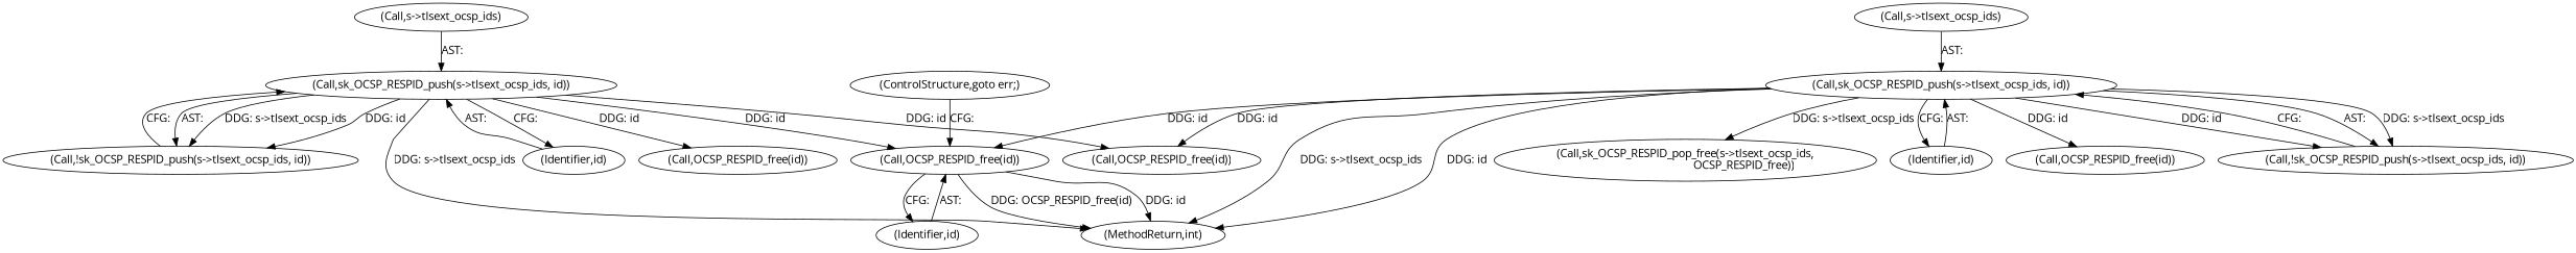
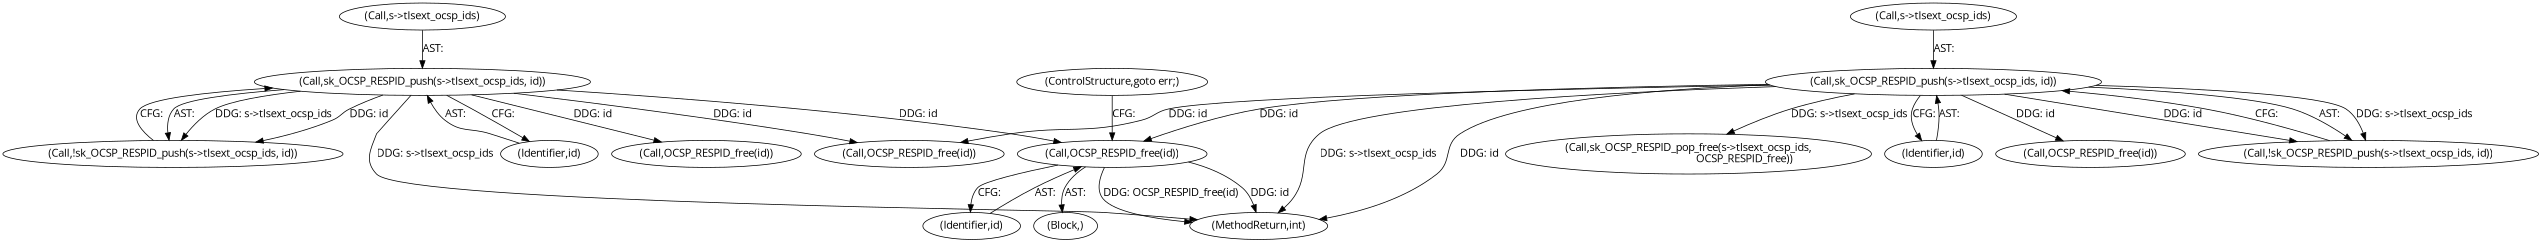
  digraph {
    fontname="Open Sans"
    node [fontname="Open Sans"]
    edge [fontname="Open Sans"]
    n1 [label="(Call,OCSP_RESPID_free(id))"]
    n2 [label="(Identifier,id)"]
+   n3 [label="(Block,)"]
    n4 [label="(MethodReturn,int)"]
    n5 [label="(Call,sk_OCSP_RESPID_push(s->tlsext_ocsp_ids, id))"]
    n6 [label="(Call,sk_OCSP_RESPID_pop_free(s->tlsext_ocsp_ids,\n                                        OCSP_RESPID_free))"]
    n7 [label="(Call,OCSP_RESPID_free(id))"]
    n8 [label="(Call,OCSP_RESPID_free(id))"]
    n9 [label="(Call,!sk_OCSP_RESPID_push(s->tlsext_ocsp_ids, id))"]
    n10 [label="(Identifier,id)"]
    n11 [label="(Call,sk_OCSP_RESPID_push(s->tlsext_ocsp_ids, id))"]
    n12 [label="(Identifier,id)"]
    n13 [label="(Call,OCSP_RESPID_free(id))"]
    n14 [label="(Call,!sk_OCSP_RESPID_push(s->tlsext_ocsp_ids, id))"]
    n15 [label="(Call,s->tlsext_ocsp_ids)"]
    n16 [label="(Call,s->tlsext_ocsp_ids)"]
    n17 [label="(ControlStructure,goto err;)"]
    n1 -> n2 [label="CFG: "]
+   n1 -> n3 [label="AST: "]
    n1 -> n4 [label="DDG: id"]
    n1 -> n4 [label="DDG: OCSP_RESPID_free(id)"]
    n2 -> n1 [label="AST: "]
    n5 -> n1 [label="DDG: id"]
    n5 -> n4 [label="DDG: s->tlsext_ocsp_ids"]
    n5 -> n4 [label="DDG: id"]
    n5 -> n6 [label="DDG: s->tlsext_ocsp_ids"]
    n5 -> n7 [label="DDG: id"]
    n5 -> n8 [label="DDG: id"]
    n5 -> n9 [label="AST: "]
    n5 -> n9 [label="DDG: s->tlsext_ocsp_ids"]
    n5 -> n9 [label="DDG: id"]
    n5 -> n10 [label="CFG: "]
    n9 -> n5 [label="CFG: "]
    n10 -> n5 [label="AST: "]
    n11 -> n1 [label="DDG: id"]
    n11 -> n4 [label="DDG: s->tlsext_ocsp_ids"]
    n11 -> n7 [label="DDG: id"]
    n11 -> n12 [label="CFG: "]
    n11 -> n13 [label="DDG: id"]
    n11 -> n14 [label="AST: "]
    n11 -> n14 [label="DDG: s->tlsext_ocsp_ids"]
    n11 -> n14 [label="DDG: id"]
    n12 -> n11 [label="AST: "]
    n14 -> n11 [label="CFG: "]
    n15 -> n5 [label="AST: "]
    n16 -> n11 [label="AST: "]
    n17 -> n1 [label="CFG: "]
  }
